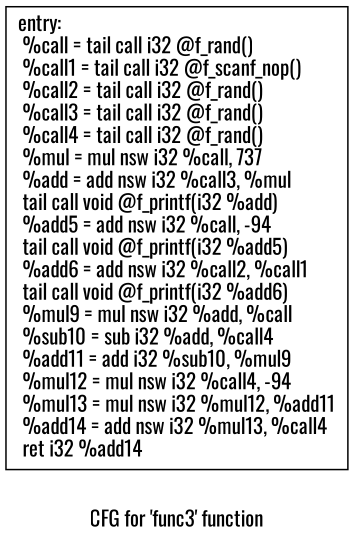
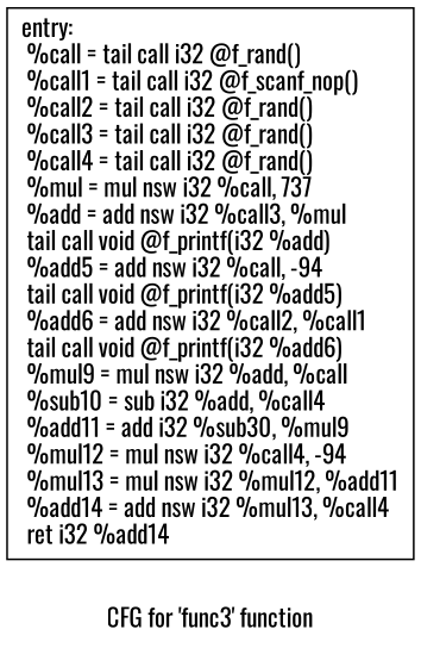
  digraph {
    label="CFG for 'func3' function"
    fontname=Oswald
-   n1 [label="{entry:\l  %call = tail call i32 @f_rand()\l  %call1 = tail call i32 @f_scanf_nop()\l  %call2 = tail call i32 @f_rand()\l  %call3 = tail call i32 @f_rand()\l  %call4 = tail call i32 @f_rand()\l  %mul = mul nsw i32 %call, 737\l  %add = add nsw i32 %call3, %mul\l  tail call void @f_printf(i32 %add)\l  %add5 = add nsw i32 %call, -94\l  tail call void @f_printf(i32 %add5)\l  %add6 = add nsw i32 %call2, %call1\l  tail call void @f_printf(i32 %add6)\l  %mul9 = mul nsw i32 %add, %call\l  %sub10 = sub i32 %add, %call4\l  %add11 = add i32 %sub10, %mul9\l  %mul12 = mul nsw i32 %call4, -94\l  %mul13 = mul nsw i32 %mul12, %add11\l  %add14 = add nsw i32 %mul13, %call4\l  ret i32 %add14\l}" shape=record fontname=Oswald]
+   n1 [label="{entry:\l  %call = tail call i32 @f_rand()\l  %call1 = tail call i32 @f_scanf_nop()\l  %call2 = tail call i32 @f_rand()\l  %call3 = tail call i32 @f_rand()\l  %call4 = tail call i32 @f_rand()\l  %mul = mul nsw i32 %call, 737\l  %add = add nsw i32 %call3, %mul\l  tail call void @f_printf(i32 %add)\l  %add5 = add nsw i32 %call, -94\l  tail call void @f_printf(i32 %add5)\l  %add6 = add nsw i32 %call2, %call1\l  tail call void @f_printf(i32 %add6)\l  %mul9 = mul nsw i32 %add, %call\l  %sub10 = sub i32 %add, %call4\l  %add11 = add i32 %sub30, %mul9\l  %mul12 = mul nsw i32 %call4, -94\l  %mul13 = mul nsw i32 %mul12, %add11\l  %add14 = add nsw i32 %mul13, %call4\l  ret i32 %add14\l}" shape=record fontname=Oswald]
  }
